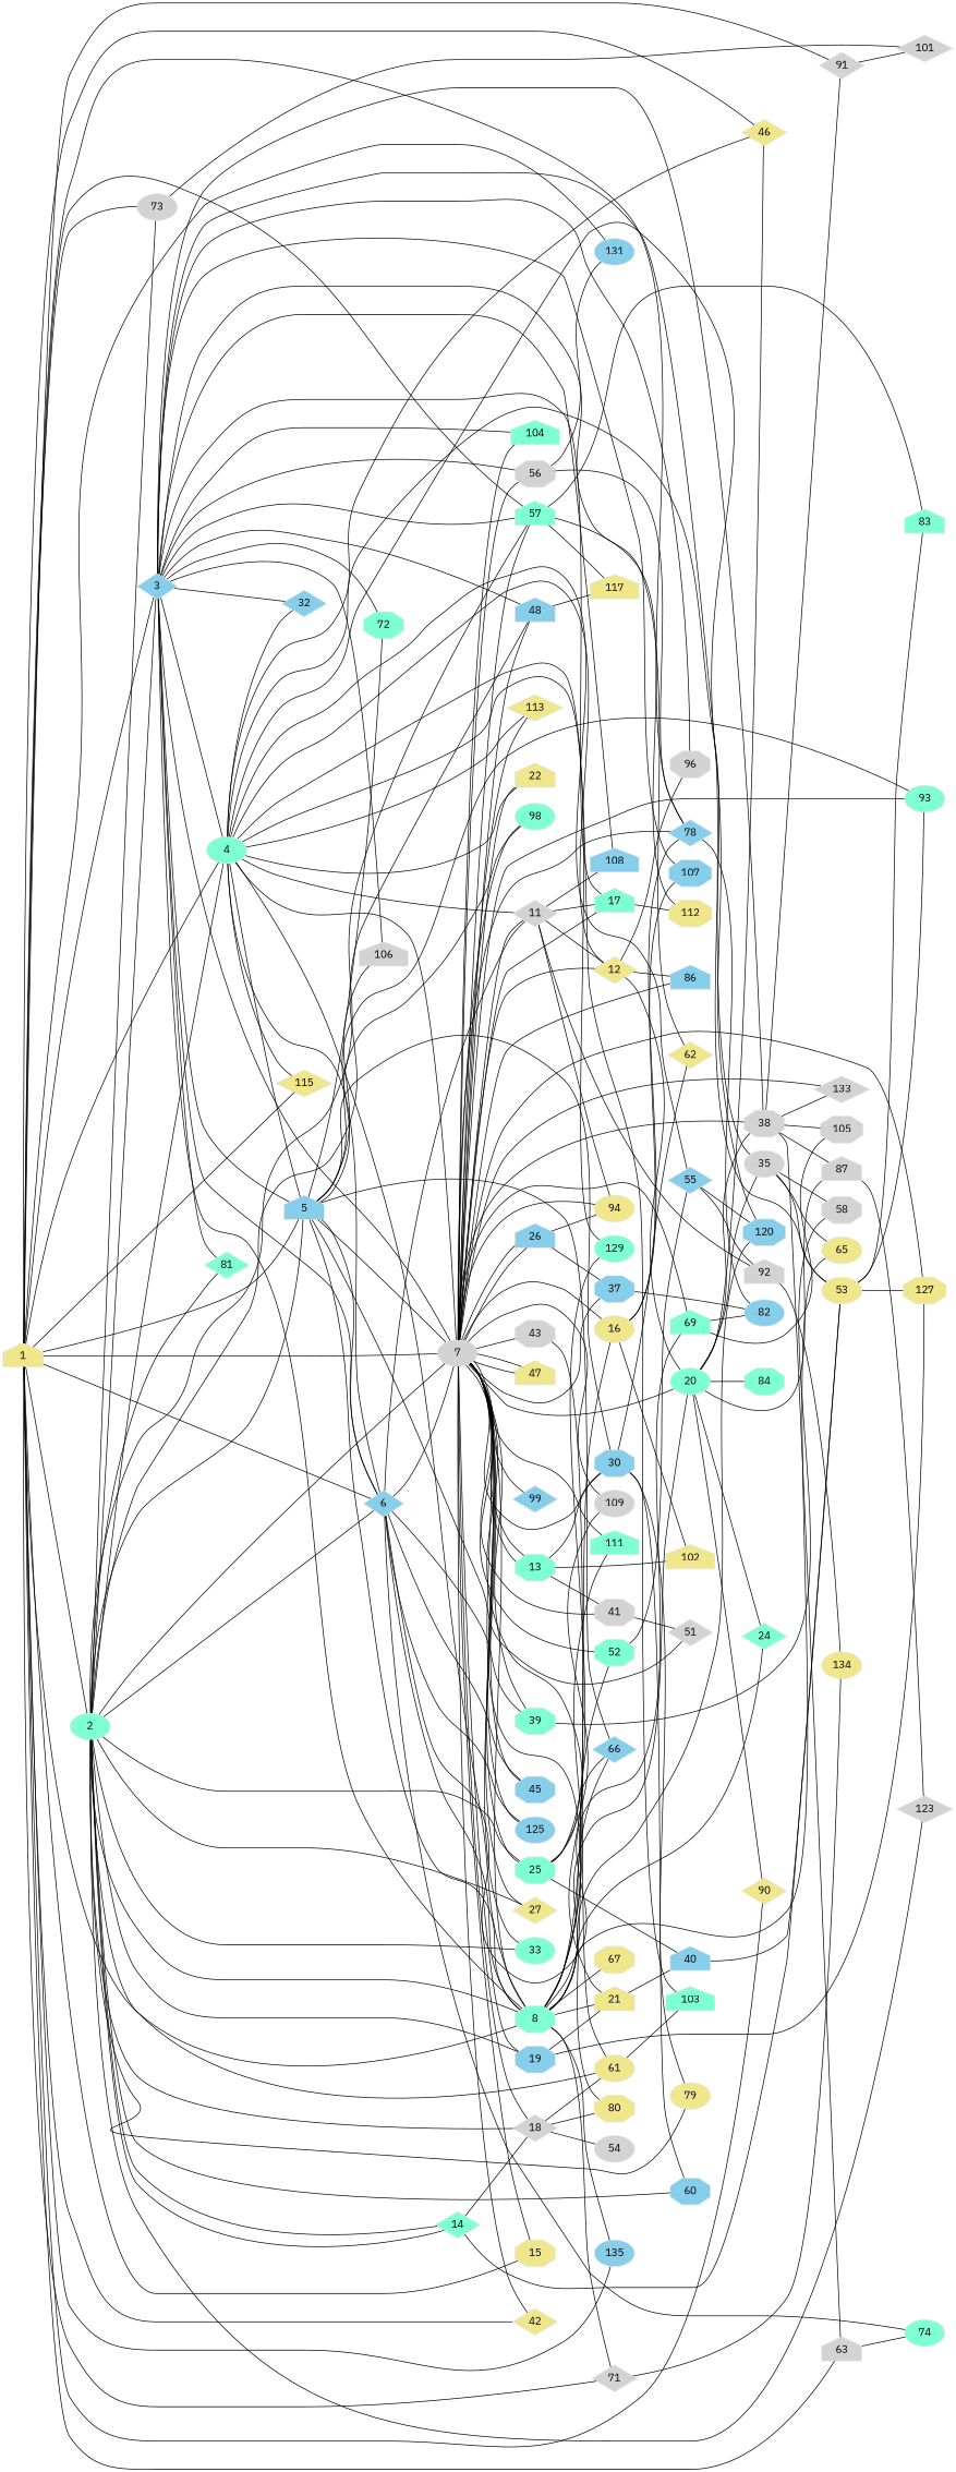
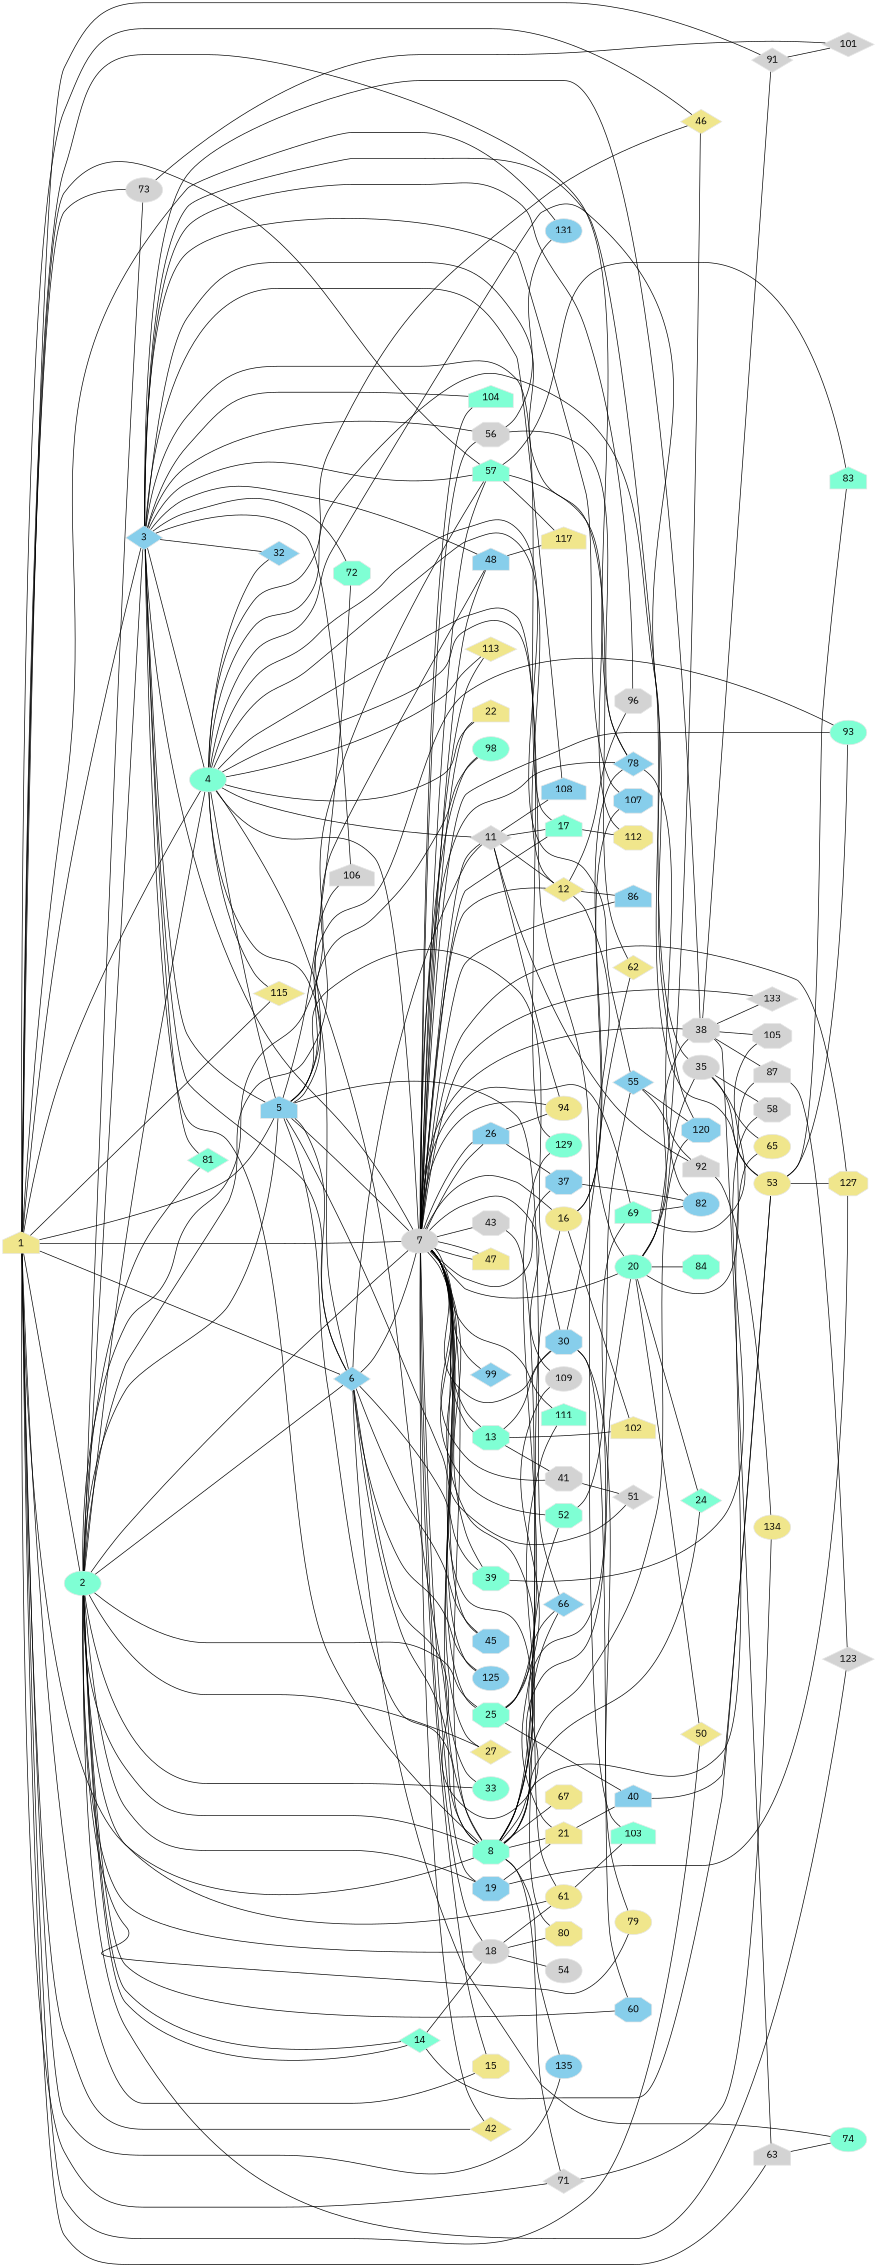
  graph {
    fontname="IBM Plex Sans"
    rankdir=LR
    node [color=gray90 fillcolor=khaki fontname="IBM Plex Sans" shape=octagon style=filled]
    edge [fontname="IBM Plex Sans"]
    1 [shape=house super="+9"]
    2 [fillcolor=aquamarine shape=ellipse super="+121"]
    3 [fillcolor=skyblue shape=diamond super="+36"]
    4 [fillcolor=aquamarine shape=ellipse super="+44"]
    5 [fillcolor=skyblue shape=house super="+70"]
    6 [fillcolor=skyblue shape=diamond super="+118"]
    7 [fillcolor=lightgrey shape=ellipse super="+10"]
    8 [fillcolor=aquamarine super="+76"]
    15
    42 [shape=diamond super="+85"]
    46 [shape=diamond super="+114"]
-   50 [shape=diamond label=90]
+   50 [shape=diamond]
    57 [fillcolor=aquamarine shape=house super="+68"]
    63 [fillcolor=lightgrey shape=house]
    71 [fillcolor=lightgrey shape=diamond]
    73 [fillcolor=lightgrey shape=ellipse]
    78 [fillcolor=skyblue shape=diamond super="+88"]
    91 [fillcolor=lightgrey shape=diamond]
    115 [shape=diamond]
    131 [fillcolor=skyblue shape=ellipse]
    135 [fillcolor=skyblue shape=ellipse]
    14 [fillcolor=aquamarine shape=diamond super="+75"]
-   18 [fillcolor=lightgrey shape=diamond super="+31"]
+   18 [fillcolor=lightgrey shape=ellipse super="+31"]
    19 [fillcolor=skyblue super="+128"]
    25 [fillcolor=aquamarine super="+49"]
    27 [shape=diamond]
    33 [fillcolor=aquamarine shape=ellipse]
    48 [fillcolor=skyblue shape=house super="+90"]
    60 [fillcolor=skyblue]
    61 [shape=ellipse super="+64"]
    79 [shape=ellipse]
    81 [fillcolor=aquamarine shape=diamond]
    123 [fillcolor=lightgrey shape=diamond]
    17 [fillcolor=aquamarine shape=house super="+34"]
    32 [fillcolor=skyblue shape=diamond]
    38 [fillcolor=lightgrey super="+124"]
    56 [fillcolor=lightgrey super="+110"]
    62 [shape=diamond]
    72 [fillcolor=aquamarine]
    96 [fillcolor=lightgrey]
    104 [fillcolor=aquamarine shape=house]
    106 [fillcolor=lightgrey shape=house]
    107 [fillcolor=skyblue]
    108 [fillcolor=skyblue shape=house]
    120 [fillcolor=skyblue]
    11 [fillcolor=lightgrey shape=diamond super="+28"]
    12 [shape=diamond super="+29"]
    22 [shape=house]
    35 [fillcolor=lightgrey shape=ellipse super="+77"]
    53 [shape=ellipse super="+100"]
    55 [fillcolor=skyblue shape=diamond super="+132"]
    103 [fillcolor=aquamarine shape=house]
    113 [shape=diamond]
    129 [fillcolor=aquamarine shape=ellipse]
    30 [fillcolor=skyblue super="+59"]
    51 [fillcolor=lightgrey shape=diamond]
    66 [fillcolor=skyblue shape=diamond super="+126"]
    93 [fillcolor=aquamarine shape=ellipse super="+95"]
    98 [fillcolor=aquamarine shape=ellipse]
    39 [fillcolor=aquamarine]
    45 [fillcolor=skyblue]
    69 [fillcolor=aquamarine shape=house super="+122"]
    74 [fillcolor=aquamarine shape=ellipse]
    125 [fillcolor=skyblue shape=ellipse]
    13 [fillcolor=aquamarine]
    16 [shape=ellipse super="+130"]
    20 [fillcolor=aquamarine shape=ellipse super="+23"]
    21 [shape=house super="+119"]
    26 [fillcolor=skyblue shape=house]
    37 [fillcolor=skyblue]
    41 [fillcolor=lightgrey]
    43 [fillcolor=lightgrey]
    47 [shape=house]
    52 [fillcolor=aquamarine]
    80
    86 [fillcolor=skyblue shape=house]
    94 [shape=ellipse super="+97"]
    99 [fillcolor=skyblue shape=diamond]
    109 [fillcolor=lightgrey shape=ellipse]
    111 [fillcolor=aquamarine shape=house]
    127
    133 [fillcolor=lightgrey shape=diamond]
    67
    24 [fillcolor=aquamarine shape=diamond]
    65 [shape=ellipse]
    112 [super="+116"]
    117 [shape=house]
    83 [fillcolor=aquamarine shape=house]
    134 [shape=ellipse]
    101 [fillcolor=lightgrey shape=diamond]
    82 [fillcolor=skyblue shape=ellipse super="+89"]
    54 [fillcolor=lightgrey shape=ellipse]
    40 [fillcolor=skyblue shape=house]
    87 [fillcolor=lightgrey shape=house]
    105 [fillcolor=lightgrey]
    92 [fillcolor=lightgrey shape=house]
    58 [fillcolor=lightgrey]
    84 [fillcolor=aquamarine]
    102 [shape=house]
    1 -- 2 [weight=2]
    1 -- 3 [weight=2]
    1 -- 4 [weight=2]
    1 -- 5 [weight=2]
    1 -- 6 [weight=3]
    1 -- 7 [weight=4]
    1 -- 8 [weight=2]
    1 -- 15
    1 -- 42 [weight=2]
    1 -- 46
    1 -- 50
    1 -- 57
    1 -- 63
    1 -- 71
    1 -- 73
    1 -- 78
    1 -- 91
    1 -- 115
    1 -- 131
    1 -- 135
    2 -- 3
    2 -- 4
    2 -- 5
    2 -- 6
    2 -- 7 [weight=2]
    2 -- 8
    2 -- 57
    2 -- 73
    2 -- 14
    2 -- 14
    2 -- 18
    2 -- 19
    2 -- 25
    2 -- 27
    2 -- 33
    2 -- 48
    2 -- 60
    2 -- 61
    2 -- 79
    2 -- 81
    2 -- 123
    3 -- 4 [weight=2]
    3 -- 5
    3 -- 6
    3 -- 7 [weight=3]
    3 -- 8
    3 -- 57
    3 -- 48
    3 -- 81
    3 -- 17
    3 -- 32
    3 -- 38
    3 -- 56
    3 -- 62
    3 -- 72
    3 -- 96
    3 -- 104
    3 -- 106
    3 -- 107
    3 -- 108
    3 -- 120
    4 -- 5
    4 -- 6
    4 -- 7 [weight=2]
    4 -- 8
    4 -- 46
    4 -- 115
    4 -- 32
    4 -- 11
    4 -- 12
    4 -- 22
    4 -- 35
    4 -- 53
    4 -- 55
    4 -- 103
    4 -- 113
    4 -- 129
    5 -- 6
    5 -- 7 [weight=3]
    5 -- 8
    5 -- 72
    5 -- 106
    5 -- 30
    5 -- 51
    5 -- 66
    5 -- 93
    5 -- 98
    6 -- 7 [weight=2]
    6 -- 8
    6 -- 11
    6 -- 39
    6 -- 45
    6 -- 69
    6 -- 74
    6 -- 125
    7 -- 8 [weight=3]
    7 -- 15
    7 -- 42
    7 -- 57
    7 -- 78
    7 -- 18
    7 -- 19
    7 -- 25 [weight=2]
    7 -- 27
    7 -- 33
    7 -- 48
    7 -- 17
    7 -- 38
    7 -- 56 [weight=2]
    7 -- 104
    7 -- 11
    7 -- 12
    7 -- 22
    7 -- 113
    7 -- 30
    7 -- 93
    7 -- 98
    7 -- 39
    7 -- 45
    7 -- 69
    7 -- 125
    7 -- 13
    7 -- 13
    7 -- 16
    7 -- 20
    7 -- 21
    7 -- 26
    7 -- 26
    7 -- 37
    7 -- 41
    7 -- 43 [weight=2]
    7 -- 47
    7 -- 47
    7 -- 52
    7 -- 80
    7 -- 86
    7 -- 94
    7 -- 99 [weight=2]
    7 -- 109
    7 -- 111
    7 -- 127
    7 -- 133
    8 -- 71
    8 -- 135
    8 -- 120
    8 -- 66
    8 -- 16
    8 -- 20
    8 -- 21
    8 -- 52
    8 -- 111
    8 -- 67
    8 -- 24
    8 -- 65
    57 -- 112
    57 -- 117
    57 -- 83
    63 -- 74
    71 -- 134
    73 -- 101
    78 -- 82
    91 -- 101
    14 -- 18
    14 -- 53
    18 -- 61
    18 -- 80
    18 -- 54
    19 -- 21
    19 -- 127
    25 -- 129
    25 -- 66
    25 -- 109
    25 -- 40
    48 -- 117
    61 -- 103
    17 -- 112
    38 -- 63
    38 -- 91
    38 -- 133
    38 -- 87
    38 -- 105
    56 -- 78
    56 -- 131
    11 -- 17
    11 -- 108
    11 -- 12
    11 -- 94
    11 -- 92
    12 -- 96
    12 -- 20
    12 -- 86
    35 -- 53
    35 -- 65
    35 -- 58
    53 -- 93
    53 -- 127
    53 -- 83
    55 -- 120
    55 -- 92
    30 -- 60
    30 -- 79
    30 -- 62
    39 -- 58
    69 -- 82 [weight=2]
    69 -- 105
    13 -- 30
    13 -- 41
    13 -- 102
    16 -- 78
    16 -- 107
    16 -- 102
    20 -- 46
    20 -- 50
    20 -- 38
    20 -- 35 [weight=2]
    20 -- 24
    20 -- 87
    20 -- 84
    21 -- 40
    26 -- 37
    26 -- 94
    37 -- 82
    41 -- 51
    43 -- 61
    52 -- 55
    40 -- 53
    87 -- 123
    92 -- 134
  }
